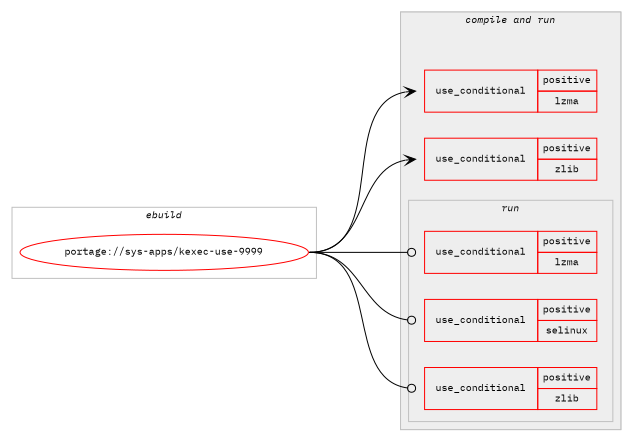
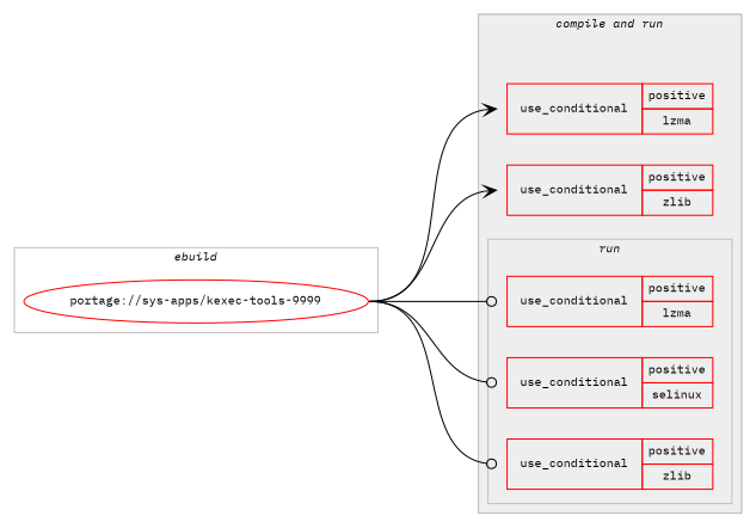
  digraph {
    compound=true
    concentrate=true
    fontname="IBM Plex Mono"
    fontsize=10
    newrank=true
    rankdir=LR
    ranksep=1.5
    node [color=red fontname="IBM Plex Mono" fontsize=10 shape=none]
    edge [arrowhead=odot headport=w style=solid tailport=e weight=20 fontname="IBM Plex Mono"]
-   n1 [label="portage://sys-apps/kexec-use-9999" width=4 shape=""]
+   n1 [label="portage://sys-apps/kexec-tools-9999" width=4 shape=""]
    n2 [label=<<TABLE BORDER="0" CELLBORDER="1" CELLSPACING="0" CELLPADDING="4"><TR><TD ROWSPAN="3" CELLPADDING="10">use_conditional</TD></TR><TR><TD>positive</TD></TR><TR><TD>lzma</TD></TR></TABLE>>]
    n3 [label=<<TABLE BORDER="0" CELLBORDER="1" CELLSPACING="0" CELLPADDING="4"><TR><TD ROWSPAN="3" CELLPADDING="10">use_conditional</TD></TR><TR><TD>positive</TD></TR><TR><TD>zlib</TD></TR></TABLE>>]
    n4 [label=<<TABLE BORDER="0" CELLBORDER="1" CELLSPACING="0" CELLPADDING="4"><TR><TD ROWSPAN="3" CELLPADDING="10">use_conditional</TD></TR><TR><TD>positive</TD></TR><TR><TD>lzma</TD></TR></TABLE>>]
    n5 [label=<<TABLE BORDER="0" CELLBORDER="1" CELLSPACING="0" CELLPADDING="4"><TR><TD ROWSPAN="3" CELLPADDING="10">use_conditional</TD></TR><TR><TD>positive</TD></TR><TR><TD>selinux</TD></TR></TABLE>>]
    n6 [label=<<TABLE BORDER="0" CELLBORDER="1" CELLSPACING="0" CELLPADDING="4"><TR><TD ROWSPAN="3" CELLPADDING="10">use_conditional</TD></TR><TR><TD>positive</TD></TR><TR><TD>zlib</TD></TR></TABLE>>]
    subgraph cluster_1 {
      color=gray
      label=<<i>ebuild</i>>
      rank=same
      n1
    }
    subgraph cluster_2 {
      color=gray
      label=<<i>dependencies</i>>
      subgraph cluster_3 {
        color=gray
        fillcolor="#eeeeee"
        label=<<i>compile</i>>
        style=filled
        subgraph sub_4 {
          color=gray
          fillcolor="#eeeeee"
          label=<<i>compile</i>>
          style=filled
          n2
        }
        subgraph sub_5 {
          color=gray
          fillcolor="#eeeeee"
          label=<<i>compile</i>>
          style=filled
          n3
        }
      }
      subgraph cluster_6 {
        color=gray
        fillcolor="#eeeeee"
        label=<<i>compile and run</i>>
        style=filled
      }
      subgraph cluster_7 {
        color=gray
        fillcolor="#eeeeee"
        label=<<i>run</i>>
        style=filled
        subgraph sub_8 {
          color=gray
          fillcolor="#eeeeee"
          label=<<i>run</i>>
          style=filled
          n4
        }
        subgraph sub_9 {
          color=gray
          fillcolor="#eeeeee"
          label=<<i>run</i>>
          style=filled
          n5
        }
        subgraph sub_10 {
          color=gray
          fillcolor="#eeeeee"
          label=<<i>run</i>>
          style=filled
          n6
        }
      }
    }
    subgraph cluster_11 {
      color=gray
      label=<<i>candidates</i>>
      rank=same
    }
    n1 -> n2 [arrowhead=vee]
    n1 -> n3 [arrowhead=vee]
    n1 -> n4
    n1 -> n5
    n1 -> n6
  }
